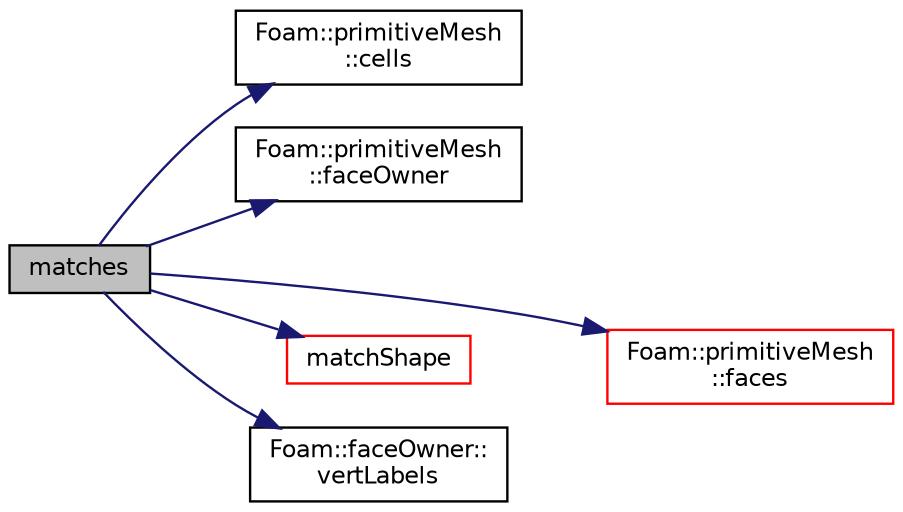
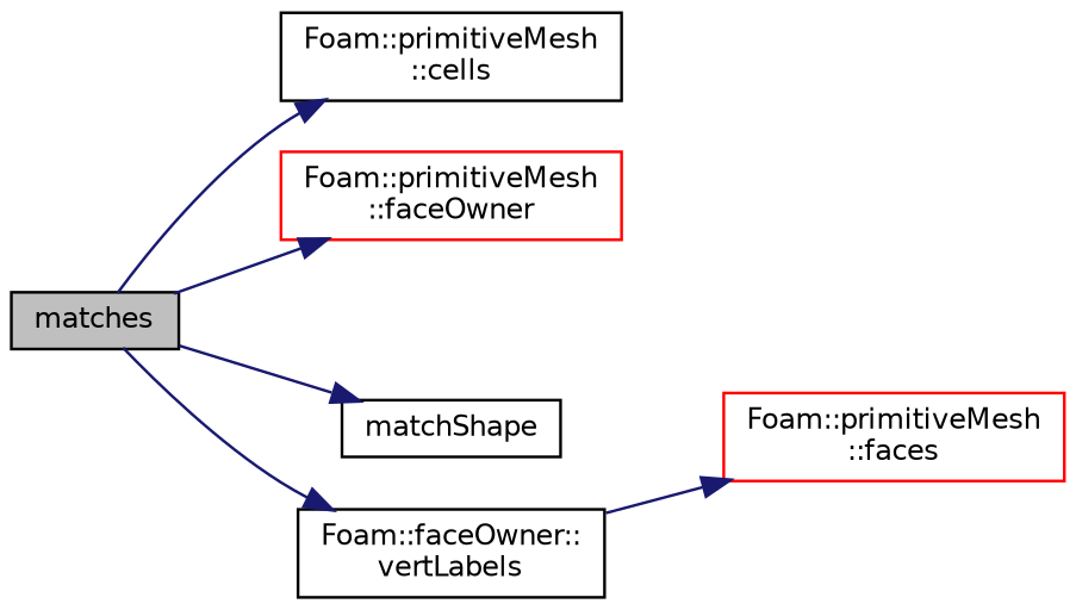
  digraph {
    rankdir=LR
    node [color=black fontname=Helvetica fontsize=10 shape=record]
    edge [color=midnightblue fontname=Helvetica fontsize=10 labelfontname=Helvetica labelfontsize=10 style=solid]
    n1 [fillcolor=grey75 fontcolor=black height=0.2 label=matches style=filled width=0.4]
    n2 [height=0.2 label="Foam::primitiveMesh\l::cells" width=0.4]
-   n3 [height=0.2 label="Foam::primitiveMesh\l::faceOwner" width=0.4]
+   n3 [color=red height=0.2 label="Foam::primitiveMesh\l::faceOwner" width=0.4]
    n4 [color=red height=0.2 label="Foam::primitiveMesh\l::faces" width=0.4]
-   n5 [color=red height=0.2 label=matchShape width=0.4]
+   n5 [height=0.2 label=matchShape width=0.4]
    n6 [height=0.2 label="Foam::faceOwner::\lvertLabels" width=0.4]
    n1 -> n2
    n1 -> n3
-   n1 -> n4
+   n6 -> n4
    n1 -> n5
    n1 -> n6
  }
